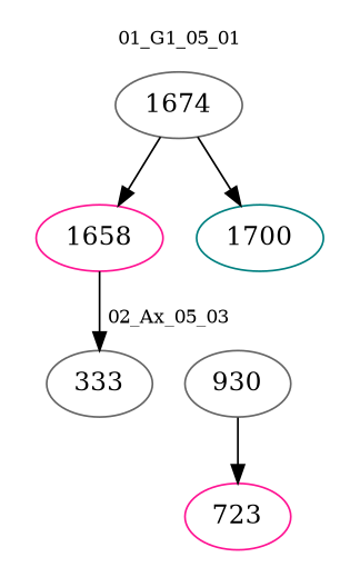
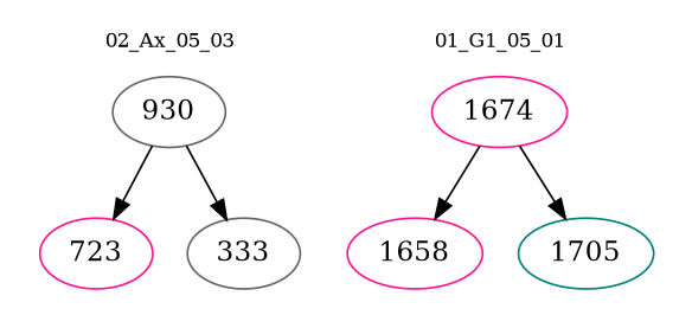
  digraph {
    node [color=deeppink]
    edge [color=black]
    n1 [color=gray40 label=930]
    n2 [label=723]
    n3 [color=gray40 label=333]
-   n4 [color=gray40 label=1674]
+   n4 [label=1674]
    n5 [label=1658]
-   n6 [color=teal label=1700]
+   n6 [color=teal label=1705]
    subgraph cluster_1 {
      color=white
      fontsize=10
      label="02_Ax_05_03"
      n1
      n2
      n3
    }
    subgraph cluster_2 {
      color=white
      fontsize=10
      label="01_G1_05_01"
      n4
      n5
      n6
    }
    n1 -> n2
-   n5 -> n3
+   n1 -> n3
    n4 -> n5
    n4 -> n6
  }
